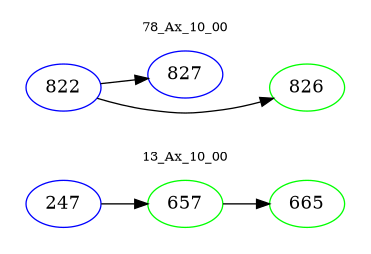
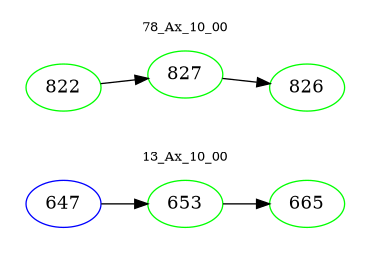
  digraph {
    rankdir=LR
    node [color=green]
    edge [color=black]
-   n1 [color=blue label=247]
-   n2 [label=657]
+   n1 [color=blue label=647]
+   n2 [label=653]
    n3 [label=665]
-   n4 [color=blue label=822]
+   n4 [label=822]
    n5 [label=826]
-   n6 [color=blue label=827]
+   n6 [label=827]
    subgraph cluster_1 {
      color=white
      fontsize=10
      label="13_Ax_10_00"
      n1
      n2
      n3
    }
    subgraph cluster_2 {
      color=white
      fontsize=10
      label="78_Ax_10_00"
      n4
      n5
      n6
    }
    n1 -> n2
    n2 -> n3
-   n4 -> n5
+   n6 -> n5
    n4 -> n6
  }
